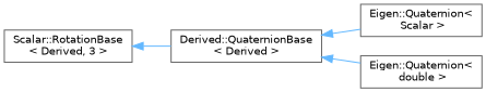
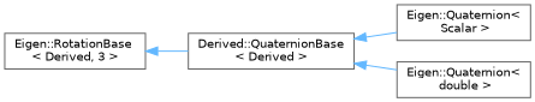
  digraph {
    rankdir=LR
    node [color=grey40 fillcolor=white fontname=Helvetica fontsize=10 shape=box style=filled]
    edge [color=steelblue1 dir=back fontname=Helvetica fontsize=10 labelfontname=Helvetica labelfontsize=10 style=solid]
-   n1 [height=0.2 label="Scalar::RotationBase\l\< Derived, 3 \>" width=0.4]
+   n1 [height=0.2 label="Eigen::RotationBase\l\< Derived, 3 \>" width=0.4]
    n2 [height=0.2 label="Derived::QuaternionBase\l\< Derived \>" width=0.4]
    n3 [height=0.2 label="Eigen::Quaternion\<\l Scalar \>" width=0.4]
    n4 [height=0.2 label="Eigen::Quaternion\<\l double \>" width=0.4]
    n1 -> n2
    n2 -> n3
    n2 -> n4
  }
